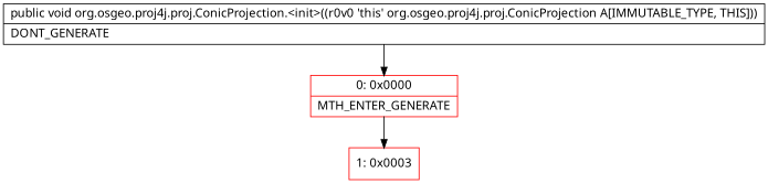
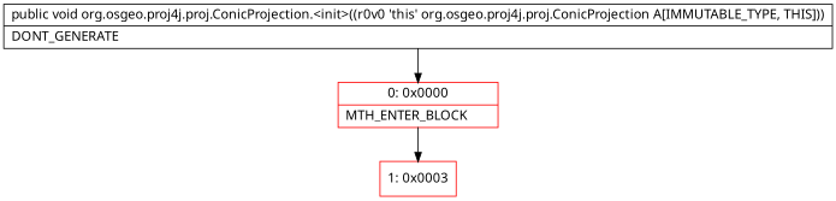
  digraph {
    fontname="Noto Sans"
    node [color=red shape=record fontname="Noto Sans"]
    edge [fontname="Noto Sans"]
-   n1 [label="{0\:\ 0x0000|MTH_ENTER_GENERATE\l}"]
+   n1 [label="{0\:\ 0x0000|MTH_ENTER_BLOCK\l}"]
    n2 [label="{1\:\ 0x0003}"]
    n3 [label="{public void org.osgeo.proj4j.proj.ConicProjection.\<init\>((r0v0 'this' org.osgeo.proj4j.proj.ConicProjection A[IMMUTABLE_TYPE, THIS]))  | DONT_GENERATE\l}" color=""]
    subgraph cluster_1 {
      label="R(0)"
    }
    n1 -> n2
    n3 -> n1
  }
